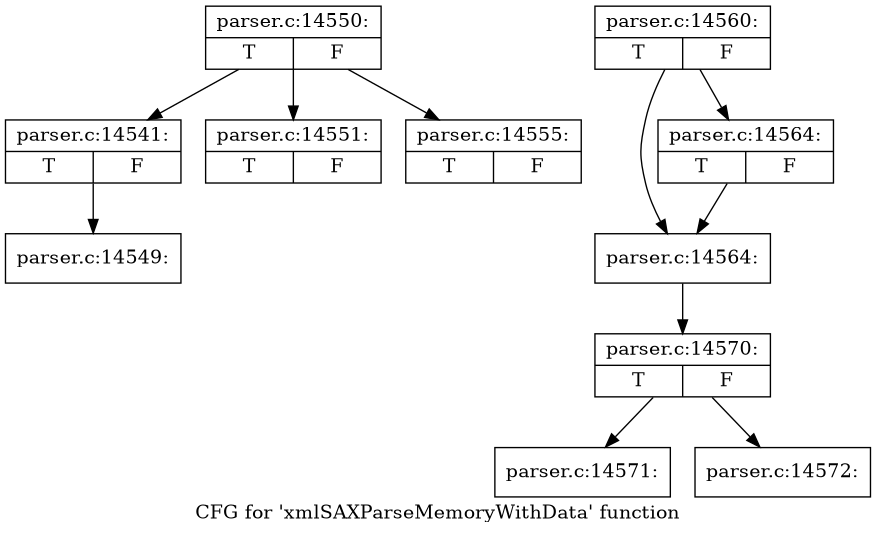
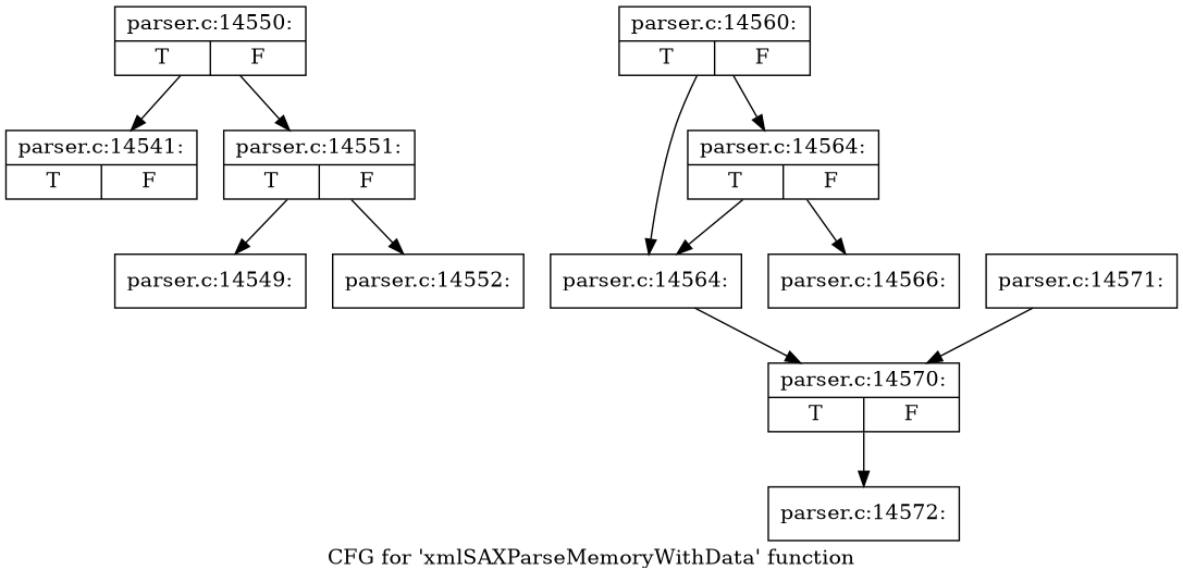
  digraph {
    label="CFG for 'xmlSAXParseMemoryWithData' function"
    node [shape=record]
    n1 [label="{parser.c:14541:|{<s0>T|<s1>F}}"]
    n2 [label="{parser.c:14549:}"]
    n3 [label="{parser.c:14550:|{<s0>T|<s1>F}}"]
    n4 [label="{parser.c:14551:|{<s0>T|<s1>F}}"]
-   n5 [label="{parser.c:14555:|{<s0>T|<s1>F}}"]
+   n6 [label="{parser.c:14552:}"]
    n7 [label="{parser.c:14560:|{<s0>T|<s1>F}}"]
    n8 [label="{parser.c:14564:}"]
    n9 [label="{parser.c:14564:|{<s0>T|<s1>F}}"]
    n10 [label="{parser.c:14570:|{<s0>T|<s1>F}}"]
+   n11 [label="{parser.c:14566:}"]
    n12 [label="{parser.c:14571:}"]
    n13 [label="{parser.c:14572:}"]
-   n1 -> n2
+   n4 -> n2
    n3 -> n1
    n3 -> n4
-   n3 -> n5
+   n4 -> n6
    n7 -> n8
    n7 -> n9
    n8 -> n10
    n9 -> n8
-   n10 -> n12
+   n9 -> n11
+   n12 -> n10
    n10 -> n13
  }
